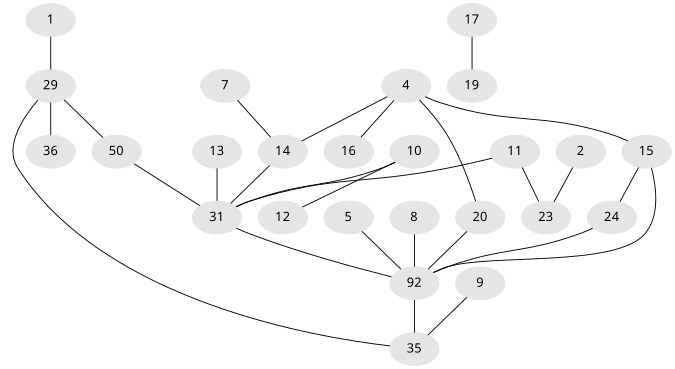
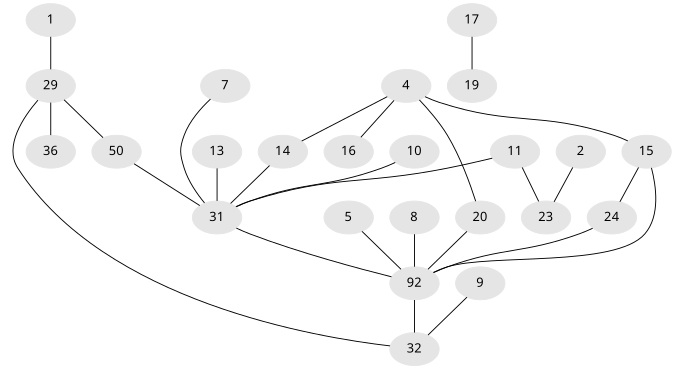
  graph {
    fontname="Noto Sans"
    node [color=gray90 fontname="Noto Sans" style=filled]
    edge [fontname="Noto Sans" weight=1.0]
    1
    29
-   35
+   35 [label=32]
    n4 [label=50]
    36
    2
    23
    4
    14
    15
    16
    20
    11
    31
    n15 [label=92]
    24
    5
    7
    8
    9
    10
-   12
    13
    17
    19
    1 -- 29
    29 -- 35
    29 -- n4
    29 -- 36
    n4 -- 31
    2 -- 23
    4 -- 14
    4 -- 15
    4 -- 16
    4 -- 20
    14 -- 31
    15 -- n15
    15 -- 24
    20 -- n15
    11 -- 23
    11 -- 31
    31 -- n15
    n15 -- 35
    24 -- n15
    5 -- n15
-   7 -- 14
+   7 -- 31
    8 -- n15
    9 -- 35
    10 -- 31
-   10 -- 12
    13 -- 31
    17 -- 19
  }
